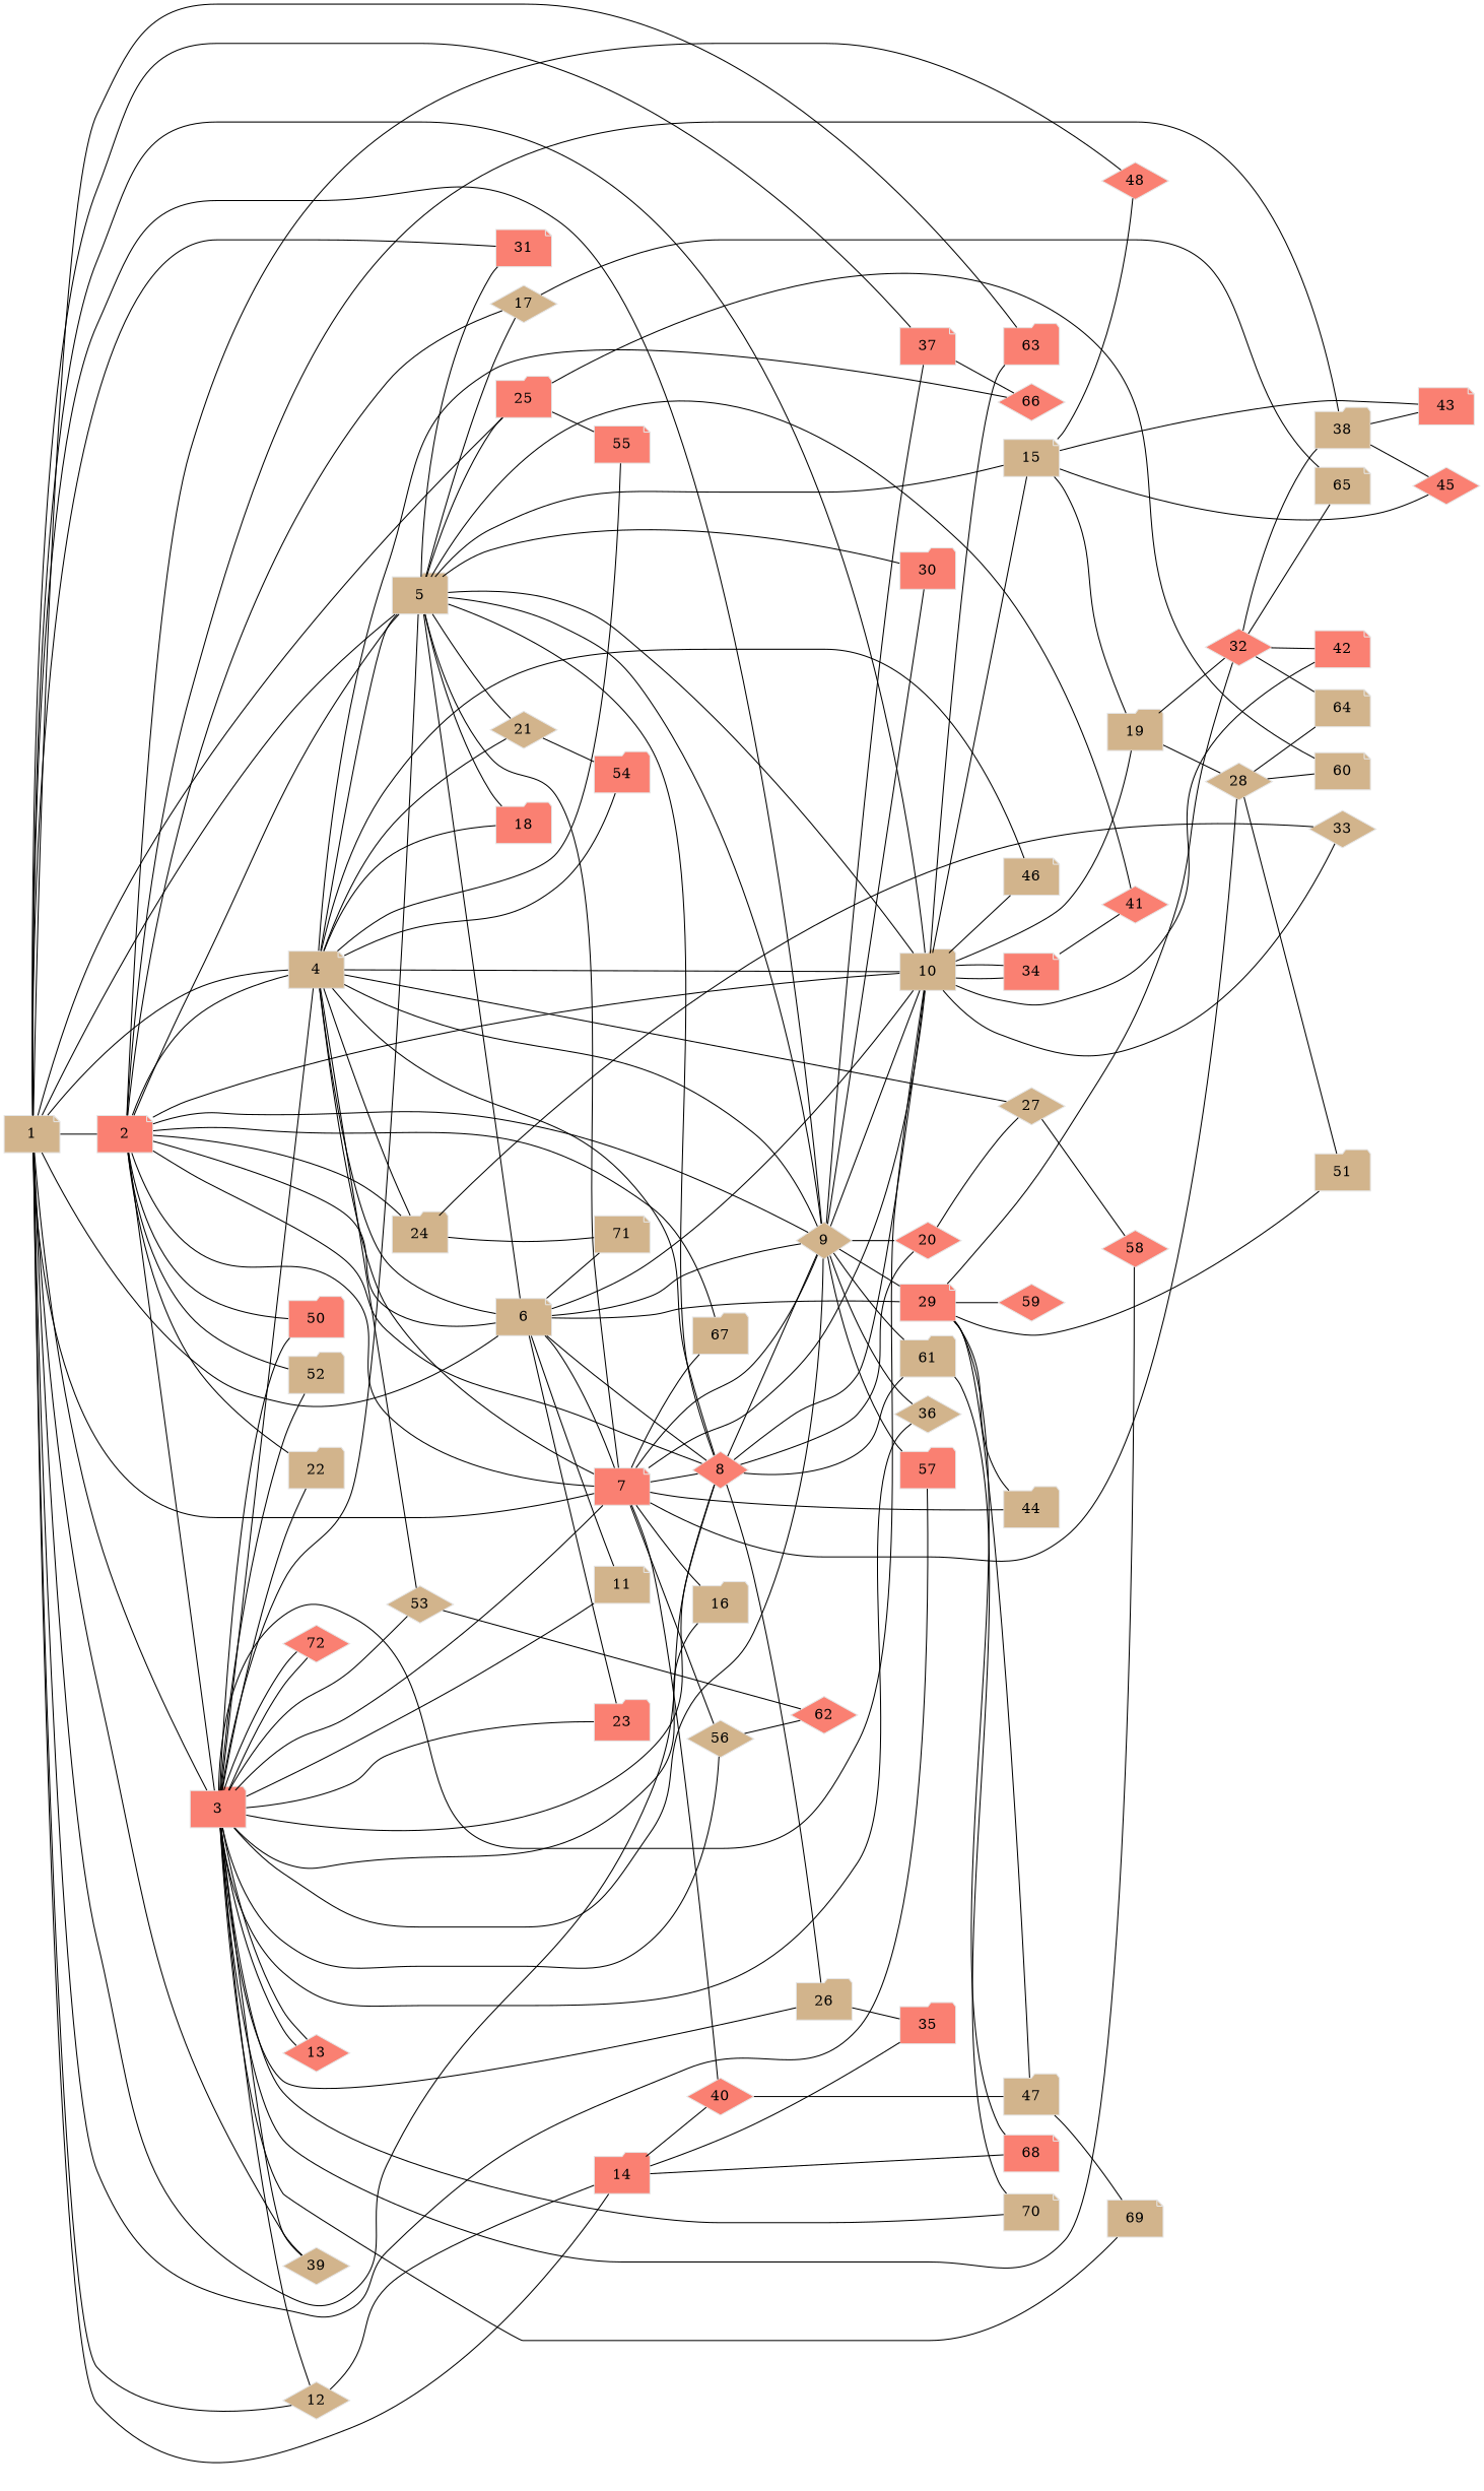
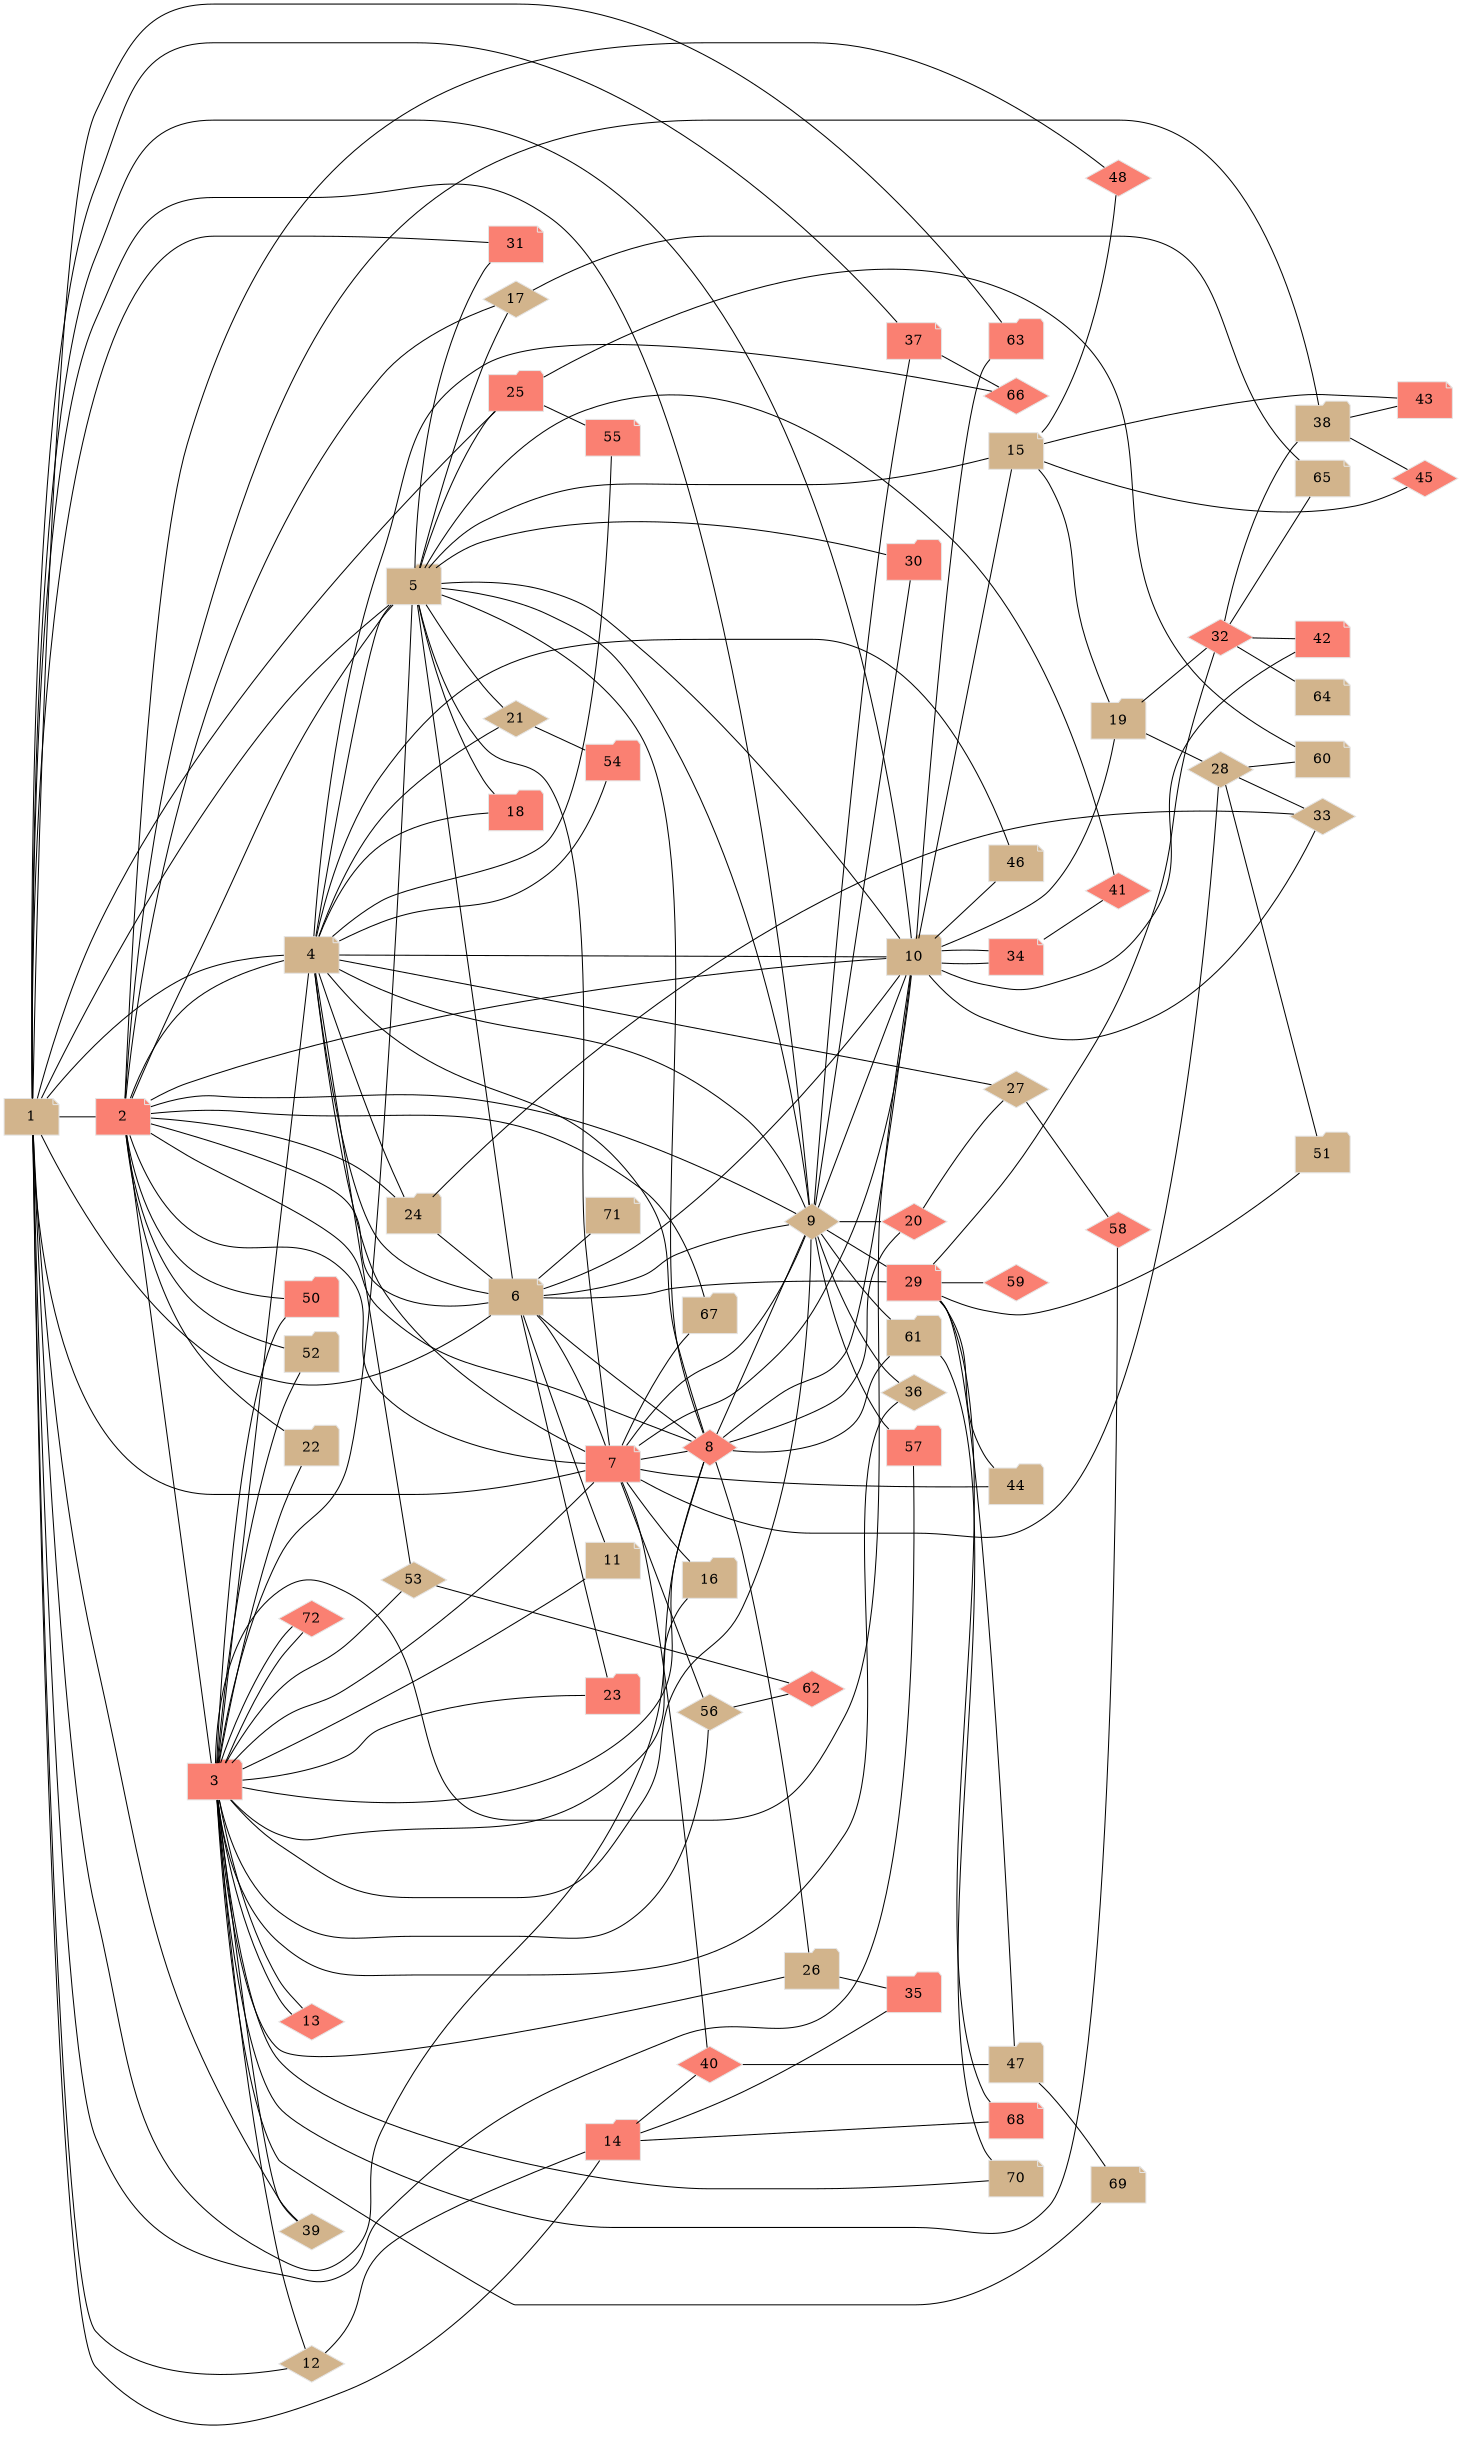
  graph {
    rankdir=LR
    node [color=gray90 fillcolor=tan shape=folder style=filled]
    1 [shape=note]
    2 [fillcolor=salmon shape=note]
    3 [fillcolor=salmon]
    4 [shape=note]
    5
    6 [shape=note]
    7 [fillcolor=salmon shape=note]
    8 [fillcolor=salmon shape=diamond]
    9 [shape=diamond]
    10
    12 [shape=diamond]
    14 [fillcolor=salmon]
    25 [fillcolor=salmon]
    31 [fillcolor=salmon shape=note]
    37 [fillcolor=salmon shape=note]
    39 [shape=diamond]
    57 [fillcolor=salmon]
    63 [fillcolor=salmon]
    17 [shape=diamond]
    22
    24
    38
    48 [fillcolor=salmon shape=diamond]
    50 [fillcolor=salmon]
    52
    67
    11 [shape=note]
    13 [fillcolor=salmon shape=diamond]
    16
    23 [fillcolor=salmon]
    26
    36 [shape=diamond]
    53 [shape=diamond]
    56 [shape=diamond]
    58 [fillcolor=salmon shape=diamond]
    69 [shape=note]
    70 [shape=note]
    72 [fillcolor=salmon shape=diamond]
    18 [fillcolor=salmon]
    21 [shape=diamond]
    27 [shape=diamond]
    46 [shape=note]
    54 [fillcolor=salmon]
    55 [fillcolor=salmon shape=note]
    66 [fillcolor=salmon shape=diamond]
    15 [shape=note]
    30 [fillcolor=salmon]
    41 [fillcolor=salmon shape=diamond]
    29 [fillcolor=salmon shape=note]
    71 [shape=note]
    28 [shape=diamond]
    40 [fillcolor=salmon shape=diamond]
    44
    20 [fillcolor=salmon shape=diamond]
    61
    19
    33 [shape=diamond]
    34 [fillcolor=salmon shape=note]
    42 [fillcolor=salmon shape=note]
    35 [fillcolor=salmon]
    68 [fillcolor=salmon shape=note]
    60 [shape=note]
    65 [shape=note]
    43 [fillcolor=salmon shape=note]
    45 [fillcolor=salmon shape=diamond]
    62 [fillcolor=salmon shape=diamond]
    32 [fillcolor=salmon shape=diamond]
    59 [fillcolor=salmon shape=diamond]
    51
    47
    64 [shape=note]
    1 -- 2
-   1 -- 3
    1 -- 4
    1 -- 5
    1 -- 6
    1 -- 7
    1 -- 8
    1 -- 9
    1 -- 10
    1 -- 12
    1 -- 14
    1 -- 25
    1 -- 31
    1 -- 37
    1 -- 39
    1 -- 57
    1 -- 63
    2 -- 3
    2 -- 4
    2 -- 5
    2 -- 6
    2 -- 7
    2 -- 8
    2 -- 9
    2 -- 10
    2 -- 17
    2 -- 22
    2 -- 24
    2 -- 38
    2 -- 48
    2 -- 50
    2 -- 52
    2 -- 67
    3 -- 4
    3 -- 5
    3 -- 7
    3 -- 8
    3 -- 9
    3 -- 10
    3 -- 12
    3 -- 39
    3 -- 22
    3 -- 50
    3 -- 52
    3 -- 11
    3 -- 13
    3 -- 13
    3 -- 16
    3 -- 23
    3 -- 26
    3 -- 36
    3 -- 53
    3 -- 56
    3 -- 58
    3 -- 69
    3 -- 70
    3 -- 72
    3 -- 72
    4 -- 5
    4 -- 6
    4 -- 7
    4 -- 8
    4 -- 9
    4 -- 10
    4 -- 24
    4 -- 53
    4 -- 18
    4 -- 21
    4 -- 27
    4 -- 46
    4 -- 54
    4 -- 55
    4 -- 66
    5 -- 6
    5 -- 7
    5 -- 8
    5 -- 9
    5 -- 10
    5 -- 25
    5 -- 31
    5 -- 17
    5 -- 18
    5 -- 21
    5 -- 15
    5 -- 30
    5 -- 41
    6 -- 7
    6 -- 8
    6 -- 9
    6 -- 10
    6 -- 11
    6 -- 23
    6 -- 29
    6 -- 71
    7 -- 8
    7 -- 9
    7 -- 10
    7 -- 67
    7 -- 16
    7 -- 56
    7 -- 28
    7 -- 40
    7 -- 44
    8 -- 9
    8 -- 10
    8 -- 26
    8 -- 20
    8 -- 61
    9 -- 10
    9 -- 37
    9 -- 57
    9 -- 36
    9 -- 30
    9 -- 29
    9 -- 20
    9 -- 61
    10 -- 63
    10 -- 46
    10 -- 15
    10 -- 19
    10 -- 33
    10 -- 34
    10 -- 34
    10 -- 42
    12 -- 14
    14 -- 40
    14 -- 35
    14 -- 68
    25 -- 55
    25 -- 60
    37 -- 66
    17 -- 65
-   24 -- 71
+   24 -- 6
    24 -- 33
    38 -- 43
    38 -- 45
    26 -- 35
    53 -- 62
    56 -- 62
    21 -- 54
    27 -- 58
    15 -- 48
    15 -- 19
    15 -- 43
    15 -- 45
    29 -- 44
    29 -- 68
    29 -- 32
    29 -- 59
    29 -- 51
    29 -- 47
    28 -- 60
    28 -- 51
-   28 -- 64
+   28 -- 33
    40 -- 47
    20 -- 27
    61 -- 70
    19 -- 28
    19 -- 32
    34 -- 41
    32 -- 38
    32 -- 42
    32 -- 65
    32 -- 64
    47 -- 69
  }
